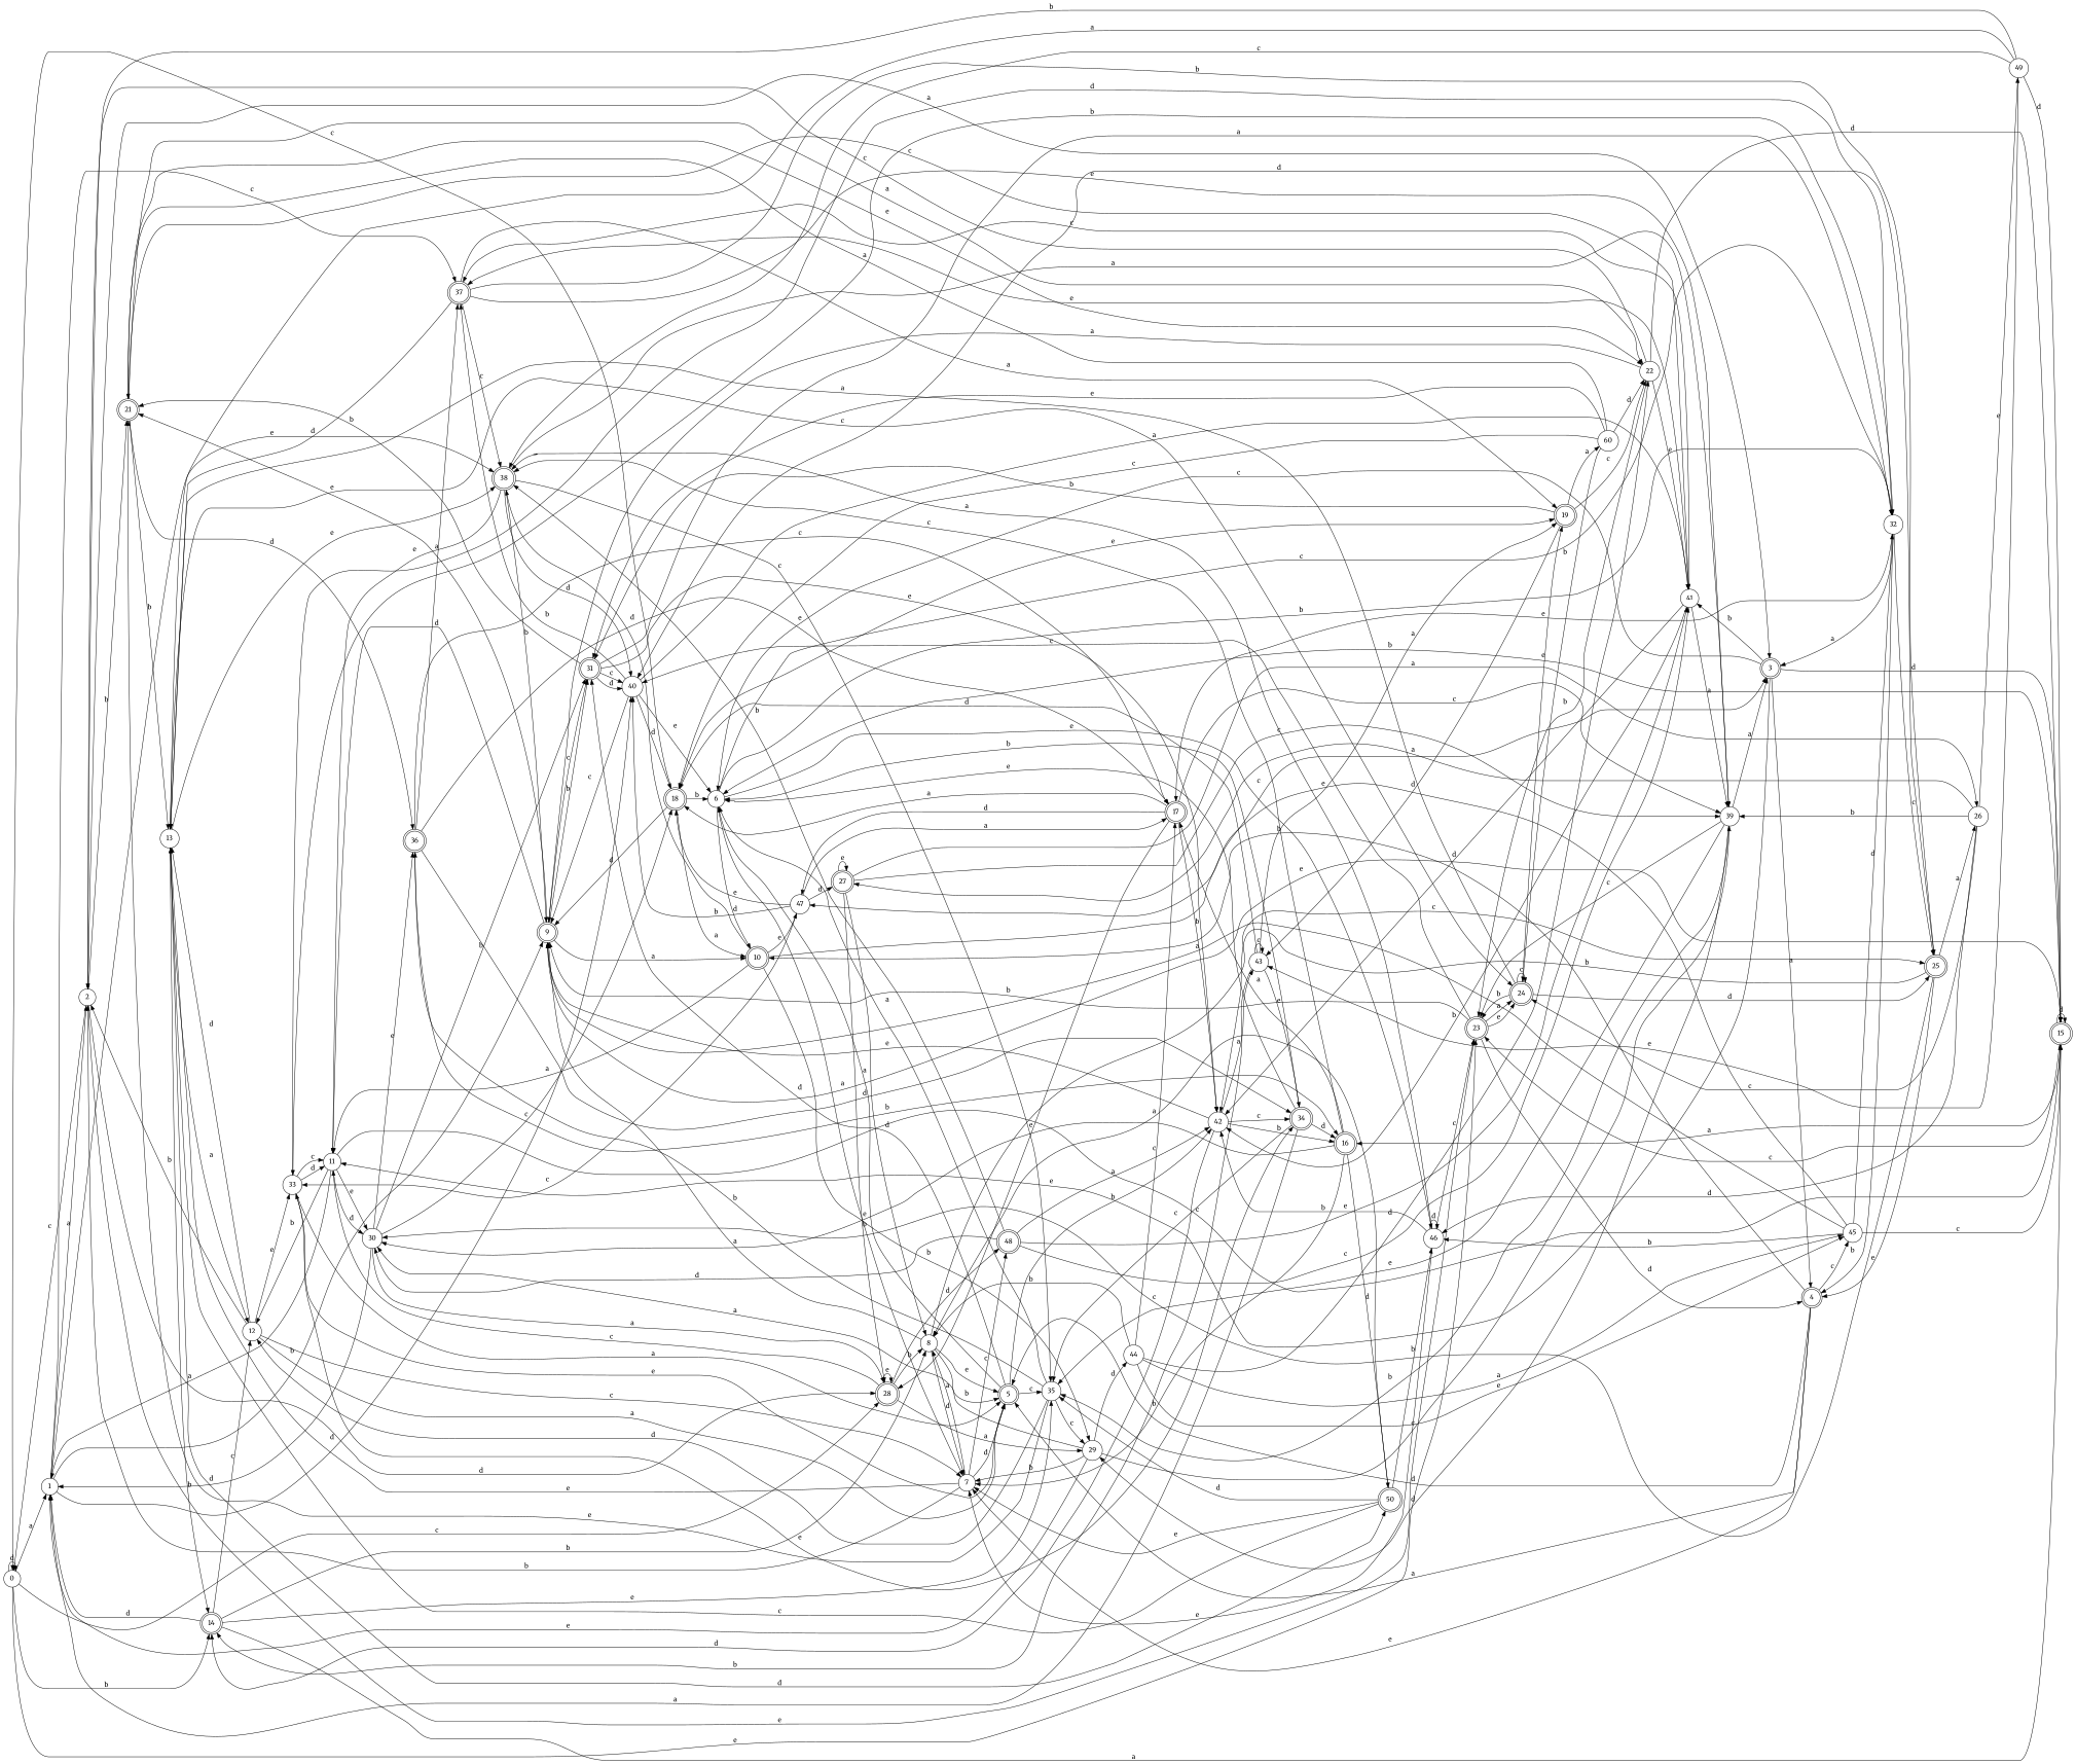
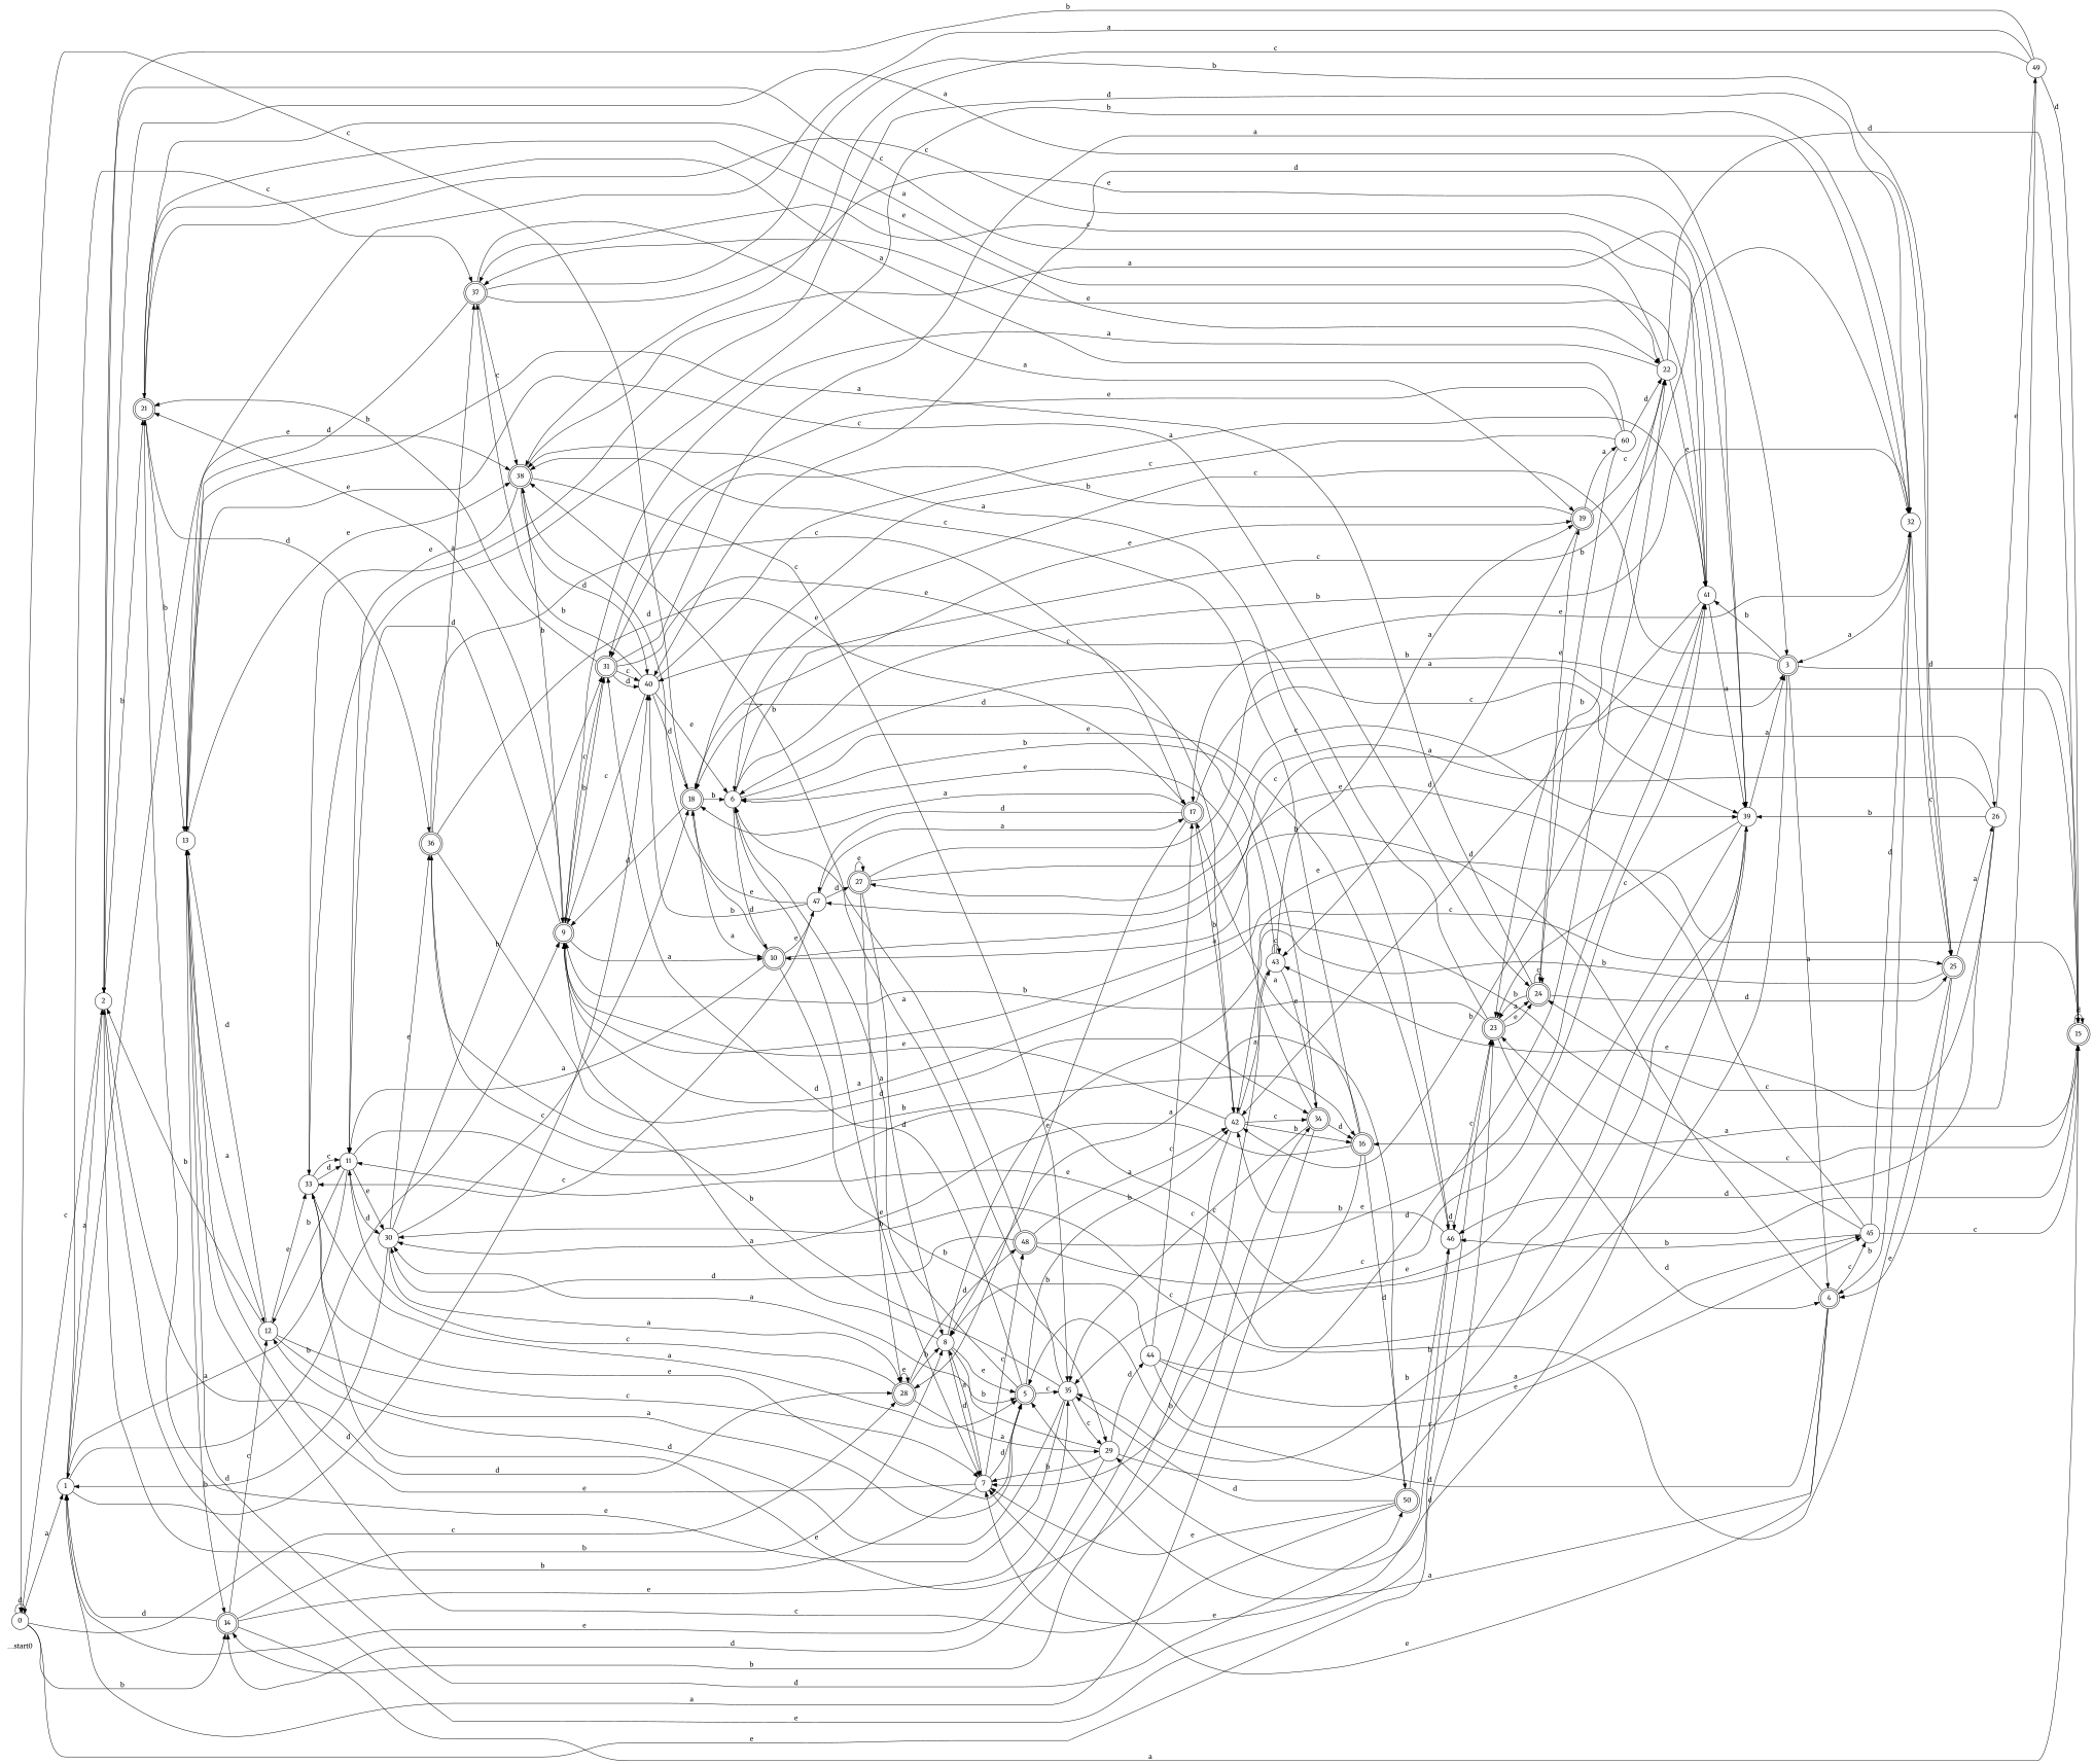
  digraph {
    fontname=Merriweather
    rankdir=LR
    node [fontname=Merriweather shape=circle color=black fillcolor=white style=filled]
    edge [fontname=Merriweather]
+   __start0 [shape=none color="" fillcolor="" style=""]
    n2 [label=0]
    n3 [label=1]
    n4 [label=14 shape=doublecircle style="rounded,filled"]
    n5 [label=23 shape=doublecircle style="rounded,filled"]
    n6 [label=28 shape=doublecircle style="rounded,filled"]
    n7 [label=2]
    n8 [label=9 shape=doublecircle style="rounded,filled"]
    n9 [label=37 shape=doublecircle style="rounded,filled"]
    n10 [label=38 shape=doublecircle style="rounded,filled"]
    n11 [label=40]
    n12 [label=15 shape=doublecircle style="rounded,filled"]
    n13 [label=35]
    n14 [label=8]
    n15 [label=12]
    n16 [label=4 shape=doublecircle style="rounded,filled"]
    n17 [label=24 shape=doublecircle style="rounded,filled"]
    n18 [label=11]
    n19 [label=48 shape=doublecircle style="rounded,filled"]
    n20 [label=29]
    n21 [label=3 shape=doublecircle style="rounded,filled"]
    n22 [label=21 shape=doublecircle style="rounded,filled"]
    n23 [label=10 shape=doublecircle style="rounded,filled"]
    n24 [label=31 shape=doublecircle style="rounded,filled"]
    n25 [label=13]
    n26 [label=25 shape=doublecircle style="rounded,filled"]
    n27 [label=39]
    n28 [label=19 shape=doublecircle style="rounded,filled"]
    n29 [label=6]
    n30 [label=41]
    n31 [label=18 shape=doublecircle style="rounded,filled"]
    n32 [label=22]
    n33 [label=36 shape=doublecircle style="rounded,filled"]
    n34 [label=5 shape=doublecircle style="rounded,filled"]
    n35 [label=7]
    n36 [label=45]
    n37 [label=32]
    n38 [label=46]
    n39 [label=30]
    n40 [label=16 shape=doublecircle style="rounded,filled"]
    n41 [label=42]
    n42 [label=33]
    n43 [label=47]
    n44 [label=34 shape=doublecircle style="rounded,filled"]
    n45 [label=43]
    n46 [label=17 shape=doublecircle style="rounded,filled"]
    n47 [label=50 shape=doublecircle style="rounded,filled"]
    n48 [label=26]
    n49 [label=44]
    n50 [label=27 shape=doublecircle style="rounded,filled"]
    n51 [label=60]
    n52 [label=49]
    n2 -> n2 [label=d]
    n2 -> n3 [label=a]
    n2 -> n4 [label=b]
    n2 -> n5 [label=e]
    n2 -> n6 [label=c]
    n3 -> n7 [label=a]
    n3 -> n8 [label=b]
    n3 -> n9 [label=c]
    n3 -> n10 [label=e]
    n3 -> n11 [label=d]
    n4 -> n3 [label=d]
    n4 -> n12 [label=a]
    n4 -> n13 [label=e]
    n4 -> n14 [label=b]
    n4 -> n15 [label=c]
    n5 -> n8 [label=b]
    n5 -> n11 [label=c]
    n5 -> n16 [label=d]
    n5 -> n17 [label=a]
    n5 -> n17 [label=e]
    n6 -> n6 [label=e]
    n6 -> n14 [label=b]
    n6 -> n18 [label=c]
    n6 -> n19 [label=d]
    n6 -> n20 [label=a]
    n7 -> n2 [label=c]
    n7 -> n5 [label=e]
    n7 -> n6 [label=d]
    n7 -> n21 [label=a]
    n7 -> n22 [label=b]
    n8 -> n18 [label=d]
    n8 -> n22 [label=e]
    n8 -> n23 [label=a]
    n8 -> n24 [label=b]
    n8 -> n24 [label=c]
    n9 -> n10 [label=c]
    n9 -> n25 [label=d]
    n9 -> n26 [label=b]
    n9 -> n27 [label=e]
    n9 -> n28 [label=a]
    n10 -> n8 [label=b]
    n10 -> n11 [label=d]
    n10 -> n13 [label=c]
    n10 -> n18 [label=e]
    n10 -> n27 [label=a]
    n11 -> n8 [label=c]
    n11 -> n9 [label=b]
    n11 -> n29 [label=e]
    n11 -> n30 [label=a]
    n11 -> n31 [label=d]
    n12 -> n5 [label=c]
    n12 -> n8 [label=e]
    n12 -> n12 [label=d]
    n12 -> n29 [label=b]
    n12 -> n40 [label=a]
    n13 -> n15 [label=d]
    n13 -> n20 [label=c]
    n13 -> n22 [label=e]
    n13 -> n29 [label=a]
    n13 -> n33 [label=b]
    n14 -> n8 [label=a]
    n14 -> n26 [label=c]
    n14 -> n34 [label=b]
    n14 -> n34 [label=e]
    n14 -> n35 [label=d]
    n15 -> n7 [label=b]
    n15 -> n25 [label=d]
    n15 -> n34 [label=a]
    n15 -> n35 [label=c]
    n15 -> n42 [label=e]
    n16 -> n23 [label=b]
    n16 -> n34 [label=a]
    n16 -> n34 [label=d]
    n16 -> n35 [label=e]
    n16 -> n36 [label=c]
    n17 -> n5 [label=b]
    n17 -> n17 [label=c]
    n17 -> n25 [label=a]
    n17 -> n26 [label=d]
    n17 -> n28 [label=e]
    n18 -> n3 [label=a]
    n18 -> n12 [label=c]
    n18 -> n15 [label=b]
    n18 -> n39 [label=d]
    n18 -> n39 [label=e]
    n19 -> n10 [label=b]
    n19 -> n30 [label=c]
    n19 -> n30 [label=e]
    n19 -> n39 [label=d]
    n19 -> n41 [label=a]
    n20 -> n3 [label=e]
    n20 -> n27 [label=c]
    n20 -> n35 [label=b]
    n20 -> n39 [label=a]
    n20 -> n49 [label=d]
    n21 -> n12 [label=d]
    n21 -> n16 [label=a]
    n21 -> n18 [label=e]
    n21 -> n29 [label=c]
    n21 -> n30 [label=b]
    n22 -> n25 [label=b]
    n22 -> n30 [label=c]
    n22 -> n32 [label=a]
    n22 -> n32 [label=e]
    n22 -> n33 [label=d]
    n23 -> n10 [label=d]
    n23 -> n18 [label=a]
    n23 -> n20 [label=b]
    n23 -> n21 [label=c]
    n23 -> n43 [label=e]
    n24 -> n11 [label=c]
    n24 -> n11 [label=d]
    n24 -> n22 [label=b]
    n24 -> n37 [label=a]
    n24 -> n41 [label=e]
    n25 -> n4 [label=b]
    n25 -> n10 [label=e]
    n25 -> n15 [label=a]
    n25 -> n17 [label=c]
    n25 -> n47 [label=d]
    n26 -> n11 [label=d]
    n26 -> n16 [label=e]
    n26 -> n39 [label=c]
    n26 -> n41 [label=b]
    n26 -> n48 [label=a]
    n27 -> n5 [label=c]
    n27 -> n13 [label=b]
    n27 -> n13 [label=e]
    n27 -> n20 [label=d]
    n27 -> n21 [label=a]
    n28 -> n24 [label=b]
    n28 -> n32 [label=c]
    n28 -> n45 [label=d]
    n28 -> n51 [label=a]
    n29 -> n23 [label=d]
    n29 -> n35 [label=a]
    n29 -> n37 [label=b]
    n29 -> n37 [label=c]
    n29 -> n38 [label=e]
    n30 -> n9 [label=c]
    n30 -> n9 [label=e]
    n30 -> n27 [label=a]
    n30 -> n41 [label=b]
    n30 -> n41 [label=d]
    n31 -> n2 [label=c]
    n31 -> n8 [label=d]
    n31 -> n23 [label=a]
    n31 -> n28 [label=e]
    n31 -> n29 [label=b]
    n32 -> n5 [label=b]
    n32 -> n7 [label=c]
    n32 -> n8 [label=a]
    n32 -> n12 [label=d]
    n32 -> n30 [label=e]
    n33 -> n9 [label=a]
    n33 -> n40 [label=b]
    n33 -> n44 [label=d]
    n33 -> n46 [label=c]
    n33 -> n46 [label=e]
    n34 -> n13 [label=c]
    n34 -> n24 [label=d]
    n34 -> n29 [label=a]
    n34 -> n41 [label=b]
    n34 -> n42 [label=e]
    n35 -> n7 [label=b]
    n35 -> n14 [label=a]
    n35 -> n19 [label=c]
    n35 -> n25 [label=e]
    n35 -> n34 [label=d]
    n36 -> n8 [label=a]
    n36 -> n12 [label=c]
    n36 -> n37 [label=d]
    n36 -> n38 [label=b]
    n36 -> n43 [label=e]
    n37 -> n16 [label=b]
    n37 -> n21 [label=a]
    n37 -> n26 [label=c]
    n37 -> n42 [label=d]
    n37 -> n46 [label=e]
    n38 -> n5 [label=c]
    n38 -> n10 [label=a]
    n38 -> n35 [label=e]
    n38 -> n38 [label=d]
    n38 -> n41 [label=b]
    n39 -> n3 [label=d]
    n39 -> n6 [label=a]
    n39 -> n24 [label=b]
    n39 -> n31 [label=c]
    n39 -> n33 [label=e]
    n40 -> n10 [label=c]
    n40 -> n35 [label=b]
    n40 -> n39 [label=e]
    n40 -> n46 [label=a]
    n40 -> n47 [label=d]
    n41 -> n4 [label=d]
    n41 -> n8 [label=e]
    n41 -> n40 [label=b]
    n41 -> n44 [label=c]
    n41 -> n45 [label=a]
    n42 -> n18 [label=c]
    n42 -> n18 [label=d]
    n42 -> n34 [label=a]
    n42 -> n37 [label=b]
    n42 -> n44 [label=e]
    n43 -> n11 [label=b]
    n43 -> n31 [label=e]
    n43 -> n42 [label=c]
    n43 -> n46 [label=a]
    n43 -> n50 [label=d]
    n44 -> n3 [label=a]
    n44 -> n13 [label=c]
    n44 -> n29 [label=b]
    n44 -> n29 [label=e]
    n44 -> n40 [label=d]
    n45 -> n4 [label=b]
    n45 -> n28 [label=a]
    n45 -> n31 [label=d]
    n45 -> n44 [label=e]
    n45 -> n45 [label=c]
    n46 -> n6 [label=e]
    n46 -> n27 [label=c]
    n46 -> n31 [label=a]
    n46 -> n41 [label=b]
    n46 -> n43 [label=d]
    n47 -> n13 [label=d]
    n47 -> n14 [label=a]
    n47 -> n25 [label=c]
    n47 -> n35 [label=e]
    n47 -> n38 [label=b]
    n48 -> n17 [label=c]
    n48 -> n27 [label=b]
    n48 -> n38 [label=d]
    n48 -> n50 [label=a]
    n48 -> n52 [label=e]
    n49 -> n14 [label=b]
    n49 -> n32 [label=d]
    n49 -> n36 [label=a]
    n49 -> n36 [label=e]
    n49 -> n46 [label=c]
    n50 -> n6 [label=b]
    n50 -> n14 [label=d]
    n50 -> n27 [label=c]
    n50 -> n48 [label=a]
    n50 -> n50 [label=e]
    n51 -> n17 [label=b]
    n51 -> n22 [label=a]
    n51 -> n24 [label=e]
    n51 -> n31 [label=c]
    n51 -> n32 [label=d]
    n52 -> n7 [label=b]
    n52 -> n10 [label=c]
    n52 -> n12 [label=d]
    n52 -> n25 [label=a]
    n52 -> n45 [label=e]
  }
